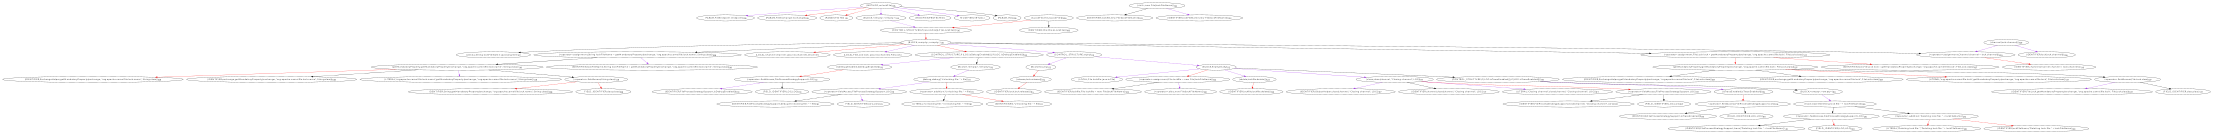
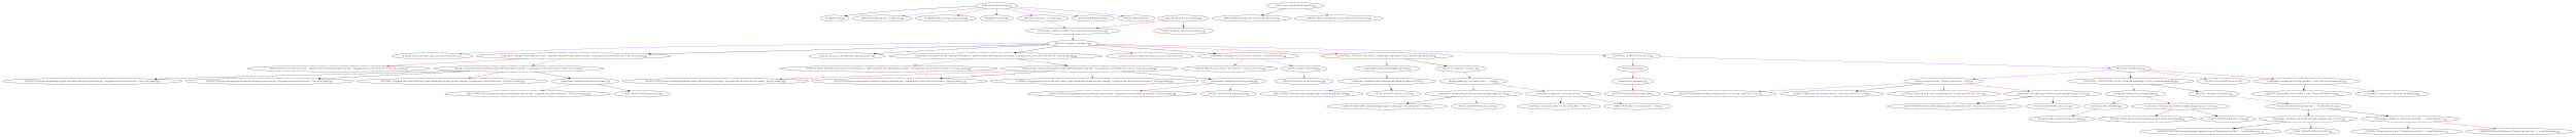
  digraph {
    fontname=Montserrat
    node [fontname=Montserrat]
    edge [color=black fontname=Montserrat]
    n1 [label=<(METHOD,unlockFile)<SUB>105</SUB>>]
    n2 [label=<(PARAM,this)<SUB>105</SUB>>]
    n3 [label=<(PARAM,FileEndpoint endpoint)<SUB>105</SUB>>]
    n4 [label=<(PARAM,FileExchange exchange)<SUB>105</SUB>>]
    n5 [label=<(PARAM,File file)<SUB>105</SUB>>]
    n6 [label=<(BLOCK,&lt;empty&gt;,&lt;empty&gt;)<SUB>105</SUB>>]
    n7 [label=<(MODIFIER,PROTECTED)>]
    n8 [label=<(MODIFIER,VIRTUAL)>]
    n9 [label=<(CONTROL_STRUCTURE,if (isLockFile()),if (isLockFile()))<SUB>106</SUB>>]
    n10 [label=<(BLOCK,&lt;empty&gt;,&lt;empty&gt;)<SUB>106</SUB>>]
    n11 [label=<(isLockFile,this.isLockFile())<SUB>106</SUB>>]
    n12 [label=<(IDENTIFIER,this,this.isLockFile())<SUB>106</SUB>>]
    n13 [label=<(LOCAL,FileLock lock: java.nio.channels.FileLock)>]
    n14 [label=<(&lt;operator&gt;.assignment,FileLock lock = getMandatoryProperty(exchange, &quot;org.apache.camel.file.lock&quot;, FileLock.class))<SUB>107</SUB>>]
    n15 [label=<(LOCAL,String lockFileName: java.lang.String)>]
    n16 [label=<(&lt;operator&gt;.assignment,String lockFileName = getMandatoryProperty(exchange, &quot;org.apache.camel.file.lock.name&quot;, String.class))<SUB>108</SUB>>]
    n17 [label=<(LOCAL,Channel channel: java.nio.channels.Channel)>]
    n18 [label=<(&lt;operator&gt;.assignment,Channel channel = lock.channel())<SUB>109</SUB>>]
    n19 [label=<(CONTROL_STRUCTURE,if (LOG.isDebugEnabled()),if (LOG.isDebugEnabled()))<SUB>110</SUB>>]
    n20 [label=<(CONTROL_STRUCTURE,try,try)<SUB>113</SUB>>]
    n21 [label=<(IDENTIFIER,lock,FileLock lock = getMandatoryProperty(exchange, &quot;org.apache.camel.file.lock&quot;, FileLock.class))<SUB>107</SUB>>]
    n22 [label=<(getMandatoryProperty,getMandatoryProperty(exchange, &quot;org.apache.camel.file.lock&quot;, FileLock.class))<SUB>107</SUB>>]
    n23 [label=<(IDENTIFIER,lockFileName,String lockFileName = getMandatoryProperty(exchange, &quot;org.apache.camel.file.lock.name&quot;, String.class))<SUB>108</SUB>>]
    n24 [label=<(getMandatoryProperty,getMandatoryProperty(exchange, &quot;org.apache.camel.file.lock.name&quot;, String.class))<SUB>108</SUB>>]
    n25 [label=<(IDENTIFIER,channel,Channel channel = lock.channel())<SUB>109</SUB>>]
    n26 [label=<(channel,lock.channel())<SUB>109</SUB>>]
    n27 [label=<(isDebugEnabled,isDebugEnabled())<SUB>110</SUB>>]
    n28 [label=<(BLOCK,&lt;empty&gt;,&lt;empty&gt;)<SUB>110</SUB>>]
    n29 [label=<(BLOCK,try,try)<SUB>113</SUB>>]
    n30 [label=<(BLOCK,finally,finally)<SUB>115</SUB>>]
    n31 [label=<(IDENTIFIER,ExchangeHelper,getMandatoryProperty(exchange, &quot;org.apache.camel.file.lock&quot;, FileLock.class))<SUB>107</SUB>>]
    n32 [label=<(IDENTIFIER,exchange,getMandatoryProperty(exchange, &quot;org.apache.camel.file.lock&quot;, FileLock.class))<SUB>107</SUB>>]
    n33 [label=<(LITERAL,&quot;org.apache.camel.file.lock&quot;,getMandatoryProperty(exchange, &quot;org.apache.camel.file.lock&quot;, FileLock.class))<SUB>107</SUB>>]
    n34 [label=<(&lt;operator&gt;.fieldAccess,FileLock.class)<SUB>107</SUB>>]
    n35 [label=<(IDENTIFIER,FileLock,getMandatoryProperty(exchange, &quot;org.apache.camel.file.lock&quot;, FileLock.class))<SUB>107</SUB>>]
    n36 [label=<(FIELD_IDENTIFIER,class,class)<SUB>107</SUB>>]
    n37 [label=<(IDENTIFIER,ExchangeHelper,getMandatoryProperty(exchange, &quot;org.apache.camel.file.lock.name&quot;, String.class))<SUB>108</SUB>>]
    n38 [label=<(IDENTIFIER,exchange,getMandatoryProperty(exchange, &quot;org.apache.camel.file.lock.name&quot;, String.class))<SUB>108</SUB>>]
    n39 [label=<(LITERAL,&quot;org.apache.camel.file.lock.name&quot;,getMandatoryProperty(exchange, &quot;org.apache.camel.file.lock.name&quot;, String.class))<SUB>108</SUB>>]
    n40 [label=<(&lt;operator&gt;.fieldAccess,String.class)<SUB>108</SUB>>]
    n41 [label=<(IDENTIFIER,String,getMandatoryProperty(exchange, &quot;org.apache.camel.file.lock.name&quot;, String.class))<SUB>108</SUB>>]
    n42 [label=<(FIELD_IDENTIFIER,class,class)<SUB>108</SUB>>]
    n43 [label=<(IDENTIFIER,lock,lock.channel())<SUB>109</SUB>>]
    n44 [label=<(&lt;operator&gt;.fieldAccess,FileProcessStrategySupport.LOG)<SUB>110</SUB>>]
    n45 [label=<(debug,debug(&quot;Unlocking file: &quot; + file))<SUB>111</SUB>>]
    n46 [label=<(IDENTIFIER,FileProcessStrategySupport,isDebugEnabled())<SUB>110</SUB>>]
    n47 [label=<(FIELD_IDENTIFIER,LOG,LOG)<SUB>110</SUB>>]
    n48 [label=<(&lt;operator&gt;.fieldAccess,FileProcessStrategySupport.LOG)<SUB>111</SUB>>]
    n49 [label=<(&lt;operator&gt;.addition,&quot;Unlocking file: &quot; + file)<SUB>111</SUB>>]
    n50 [label=<(IDENTIFIER,FileProcessStrategySupport,debug(&quot;Unlocking file: &quot; + file))<SUB>111</SUB>>]
    n51 [label=<(FIELD_IDENTIFIER,LOG,LOG)<SUB>111</SUB>>]
    n52 [label=<(LITERAL,&quot;Unlocking file: &quot;,&quot;Unlocking file: &quot; + file)<SUB>111</SUB>>]
    n53 [label=<(IDENTIFIER,file,&quot;Unlocking file: &quot; + file)<SUB>111</SUB>>]
    n54 [label=<(release,lock.release())<SUB>114</SUB>>]
    n55 [label=<(close,close(channel, &quot;Closing channel&quot;, LOG))<SUB>117</SUB>>]
    n56 [label=<(CONTROL_STRUCTURE,if (LOG.isTraceEnabled()),if (LOG.isTraceEnabled()))<SUB>119</SUB>>]
    n57 [label=<(LOCAL,File lockfile: java.io.File)>]
    n58 [label=<(&lt;operator&gt;.assignment,File lockfile = new File(lockFileName))<SUB>122</SUB>>]
    n59 [label=<(delete,lockfile.delete())<SUB>123</SUB>>]
    n60 [label=<(IDENTIFIER,lock,lock.release())<SUB>114</SUB>>]
    n61 [label=<(IDENTIFIER,ObjectHelper,close(channel, &quot;Closing channel&quot;, LOG))<SUB>117</SUB>>]
    n62 [label=<(IDENTIFIER,channel,close(channel, &quot;Closing channel&quot;, LOG))<SUB>117</SUB>>]
    n63 [label=<(LITERAL,&quot;Closing channel&quot;,close(channel, &quot;Closing channel&quot;, LOG))<SUB>117</SUB>>]
    n64 [label=<(&lt;operator&gt;.fieldAccess,FileProcessStrategySupport.LOG)<SUB>117</SUB>>]
    n65 [label=<(isTraceEnabled,isTraceEnabled())<SUB>119</SUB>>]
    n66 [label=<(BLOCK,&lt;empty&gt;,&lt;empty&gt;)<SUB>119</SUB>>]
    n67 [label=<(IDENTIFIER,lockfile,File lockfile = new File(lockFileName))<SUB>122</SUB>>]
    n68 [label=<(&lt;operator&gt;.alloc,new File(lockFileName))<SUB>122</SUB>>]
    n69 [label=<(&lt;init&gt;,new File(lockFileName))<SUB>122</SUB>>]
    n70 [label=<(IDENTIFIER,lockfile,new File(lockFileName))<SUB>122</SUB>>]
    n71 [label=<(IDENTIFIER,lockFileName,new File(lockFileName))<SUB>122</SUB>>]
    n72 [label=<(IDENTIFIER,lockfile,lockfile.delete())<SUB>123</SUB>>]
    n73 [label=<(IDENTIFIER,FileProcessStrategySupport,close(channel, &quot;Closing channel&quot;, LOG))<SUB>117</SUB>>]
    n74 [label=<(FIELD_IDENTIFIER,LOG,LOG)<SUB>117</SUB>>]
    n75 [label=<(&lt;operator&gt;.fieldAccess,FileProcessStrategySupport.LOG)<SUB>119</SUB>>]
    n76 [label=<(trace,trace(&quot;Deleting lock file: &quot; + lockFileName))<SUB>120</SUB>>]
    n77 [label=<(IDENTIFIER,FileProcessStrategySupport,isTraceEnabled())<SUB>119</SUB>>]
    n78 [label=<(FIELD_IDENTIFIER,LOG,LOG)<SUB>119</SUB>>]
    n79 [label=<(&lt;operator&gt;.fieldAccess,FileProcessStrategySupport.LOG)<SUB>120</SUB>>]
    n80 [label=<(&lt;operator&gt;.addition,&quot;Deleting lock file: &quot; + lockFileName)<SUB>120</SUB>>]
    n81 [label=<(IDENTIFIER,FileProcessStrategySupport,trace(&quot;Deleting lock file: &quot; + lockFileName))<SUB>120</SUB>>]
    n82 [label=<(FIELD_IDENTIFIER,LOG,LOG)<SUB>120</SUB>>]
    n83 [label=<(LITERAL,&quot;Deleting lock file: &quot;,&quot;Deleting lock file: &quot; + lockFileName)<SUB>120</SUB>>]
    n84 [label=<(IDENTIFIER,lockFileName,&quot;Deleting lock file: &quot; + lockFileName)<SUB>120</SUB>>]
    n1 -> n2
    n1 -> n3 [color=purple]
    n1 -> n4 [color=red]
    n1 -> n5 [color=red]
    n1 -> n6 [color=purple]
    n1 -> n7 [color=purple]
    n1 -> n8 [color=purple]
    n6 -> n9 [color=purple]
    n9 -> n10 [color=red]
    n10 -> n13 [color=purple]
    n10 -> n14
    n10 -> n15
    n10 -> n16
    n10 -> n17 [color=red]
    n10 -> n18
    n10 -> n19 [color=red]
    n10 -> n20 [color=purple]
    n11 -> n9 [color=red]
    n11 -> n12
    n14 -> n21 [color=red]
    n14 -> n22 [color=red]
    n16 -> n23 [color=purple]
    n16 -> n24
    n18 -> n25 [color=red]
-   n26 -> n18 [color=purple]
+   n18 -> n26 [color=purple]
    n19 -> n27 [color=purple]
    n19 -> n28
    n20 -> n29 [color=purple]
    n20 -> n30 [color=purple]
    n22 -> n31
    n22 -> n32
    n22 -> n33 [color=red]
    n22 -> n34
    n24 -> n37 [color=red]
    n24 -> n38
    n24 -> n39 [color=purple]
    n24 -> n40
    n26 -> n43 [color=purple]
    n27 -> n44 [color=red]
    n28 -> n45 [color=purple]
    n29 -> n54 [color=red]
    n30 -> n55 [color=purple]
    n30 -> n56
    n30 -> n57 [color=purple]
    n30 -> n58 [color=red]
-   n30 -> n59 [color=purple]
+   n65 -> n59 [color=purple]
    n34 -> n35 [color=purple]
    n34 -> n36
    n40 -> n41 [color=red]
    n40 -> n42 [color=red]
    n44 -> n46 [color=purple]
    n44 -> n47
    n45 -> n48 [color=purple]
    n45 -> n49 [color=red]
    n48 -> n50
    n48 -> n51 [color=purple]
    n49 -> n52
    n49 -> n53 [color=red]
    n54 -> n60 [color=red]
    n55 -> n61 [color=purple]
    n55 -> n62
    n55 -> n63 [color=purple]
    n55 -> n64 [color=red]
    n56 -> n65 [color=purple]
    n56 -> n66
    n58 -> n67
    n58 -> n68 [color=purple]
    n59 -> n72 [color=red]
    n64 -> n73
    n64 -> n74
    n65 -> n75 [color=red]
    n66 -> n76 [color=purple]
    n69 -> n70
    n69 -> n71 [color=purple]
    n75 -> n77
    n75 -> n78
    n76 -> n79
    n76 -> n80
    n79 -> n81
    n79 -> n82 [color=red]
    n80 -> n83 [color=red]
    n80 -> n84 [color=red]
  }
